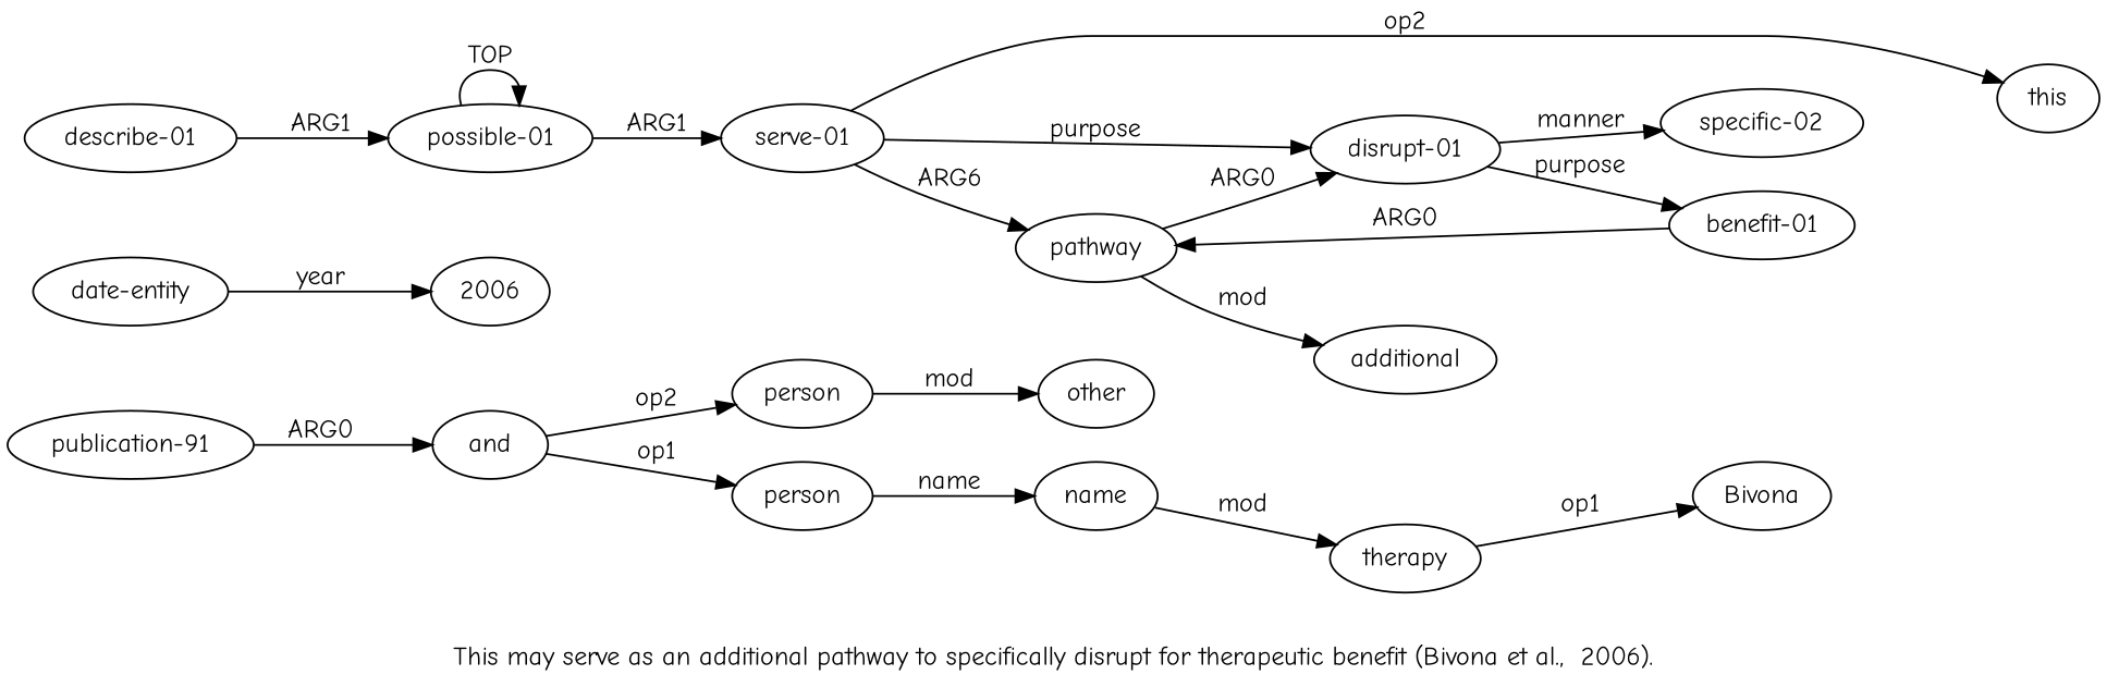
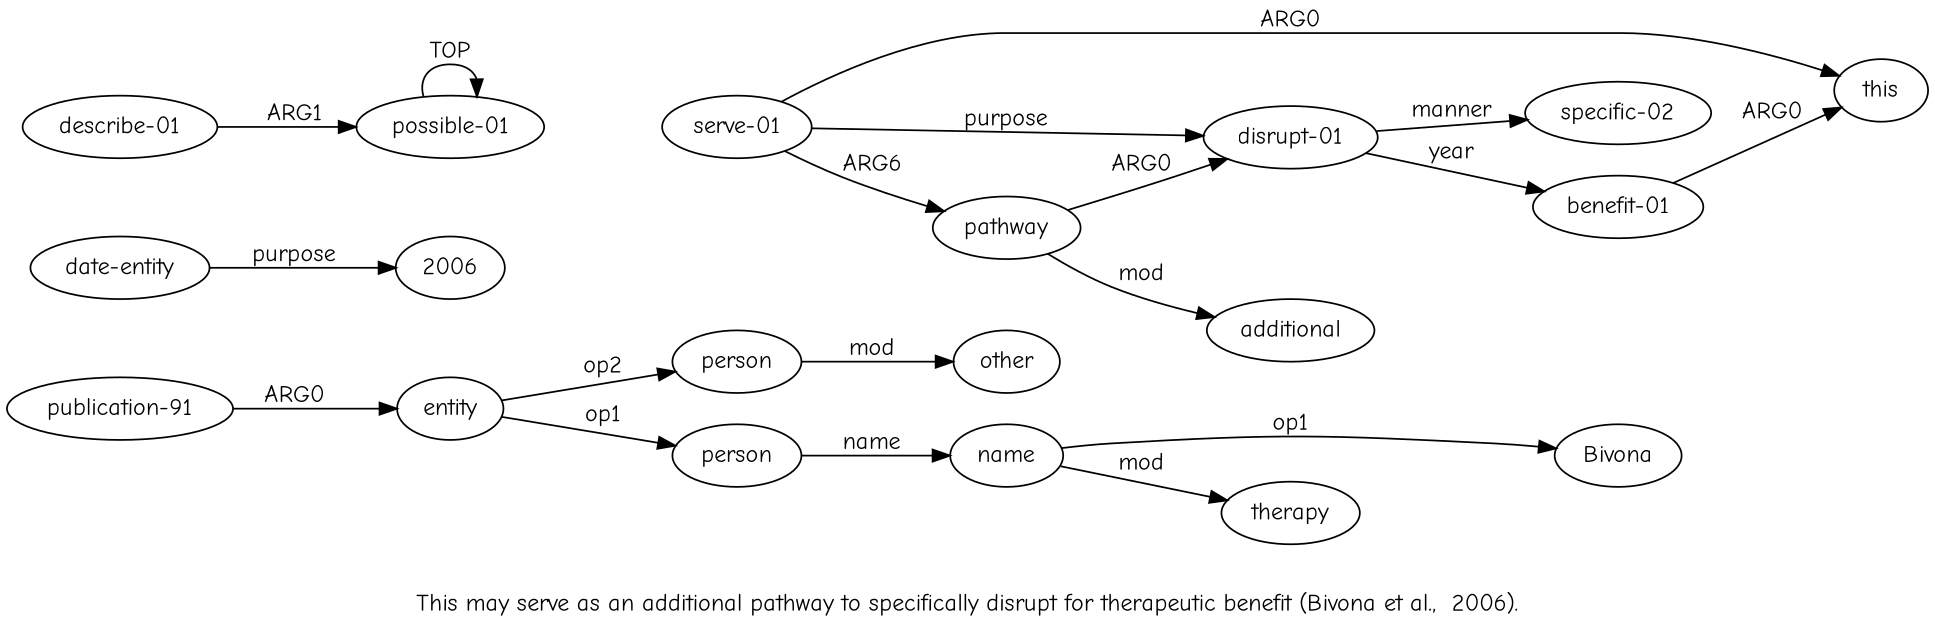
  digraph {
    fontname="Comic Neue"
    label="This may serve as an additional pathway to specifically disrupt for therapeutic benefit (Bivona et al.,  2006)."
    rankdir=LR
    node [color=black fontname="Comic Neue" gold_ind=-1 gold_label=person test_ind=-1 test_label=person]
    edge [color=black fontname="Comic Neue" gold_label=ARG0 test_label=ARG0]
    n1 [gold_ind=15 gold_label=other label=other test_ind=15 test_label=other]
    n2 [gold_ind=14 label=person test_ind=14]
    n3 [gold_ind=16 gold_label="date-entity" label="date-entity" test_ind=16 test_label="date-entity"]
    n4 [gold_label=2006 label=2006 test_label=2006]
-   n5 [gold_ind=11 gold_label=and label=and test_ind=11 test_label=and]
+   n5 [gold_ind=11 gold_label=and label=entity test_ind=11 test_label=and]
    n6 [gold_ind=12 label=person test_ind=12]
    n7 [gold_ind=13 gold_label=name label=name test_ind=13 test_label=name]
    n8 [gold_label=Bivona label=Bivona test_label=Bivona]
    n9 [gold_ind=8 gold_label=therapy label=therapy test_ind=8 test_label=therapy]
    n10 [gold_ind=10 gold_label="publication-91" label="publication-91" test_ind=10 test_label="publication-91"]
    n11 [gold_ind=1 gold_label="serve-01" label="serve-01" test_ind=1 test_label="serve-01"]
    n12 [gold_ind=3 gold_label=pathway label=pathway test_ind=3 test_label=pathway]
    n13 [gold_ind=2 gold_label=this label=this test_ind=2 test_label=this]
    n14 [gold_ind=5 gold_label="disrupt-01" label="disrupt-01" test_ind=5 test_label="disrupt-01"]
    n15 [gold_ind=4 gold_label=additional label=additional test_ind=4 test_label=additional]
    n16 [gold_ind=7 gold_label="benefit-01" label="benefit-01" test_ind=7 test_label="benefit-01"]
    n17 [gold_ind=6 gold_label="specific-02" label="specific-02" test_ind=6 test_label="specific-02"]
    n18 [gold_ind=0 gold_label="possible-01" label="possible-01" test_ind=0 test_label="possible-01"]
    n19 [gold_ind=9 gold_label="describe-01" label="describe-01" test_ind=9 test_label="describe-01"]
    n2 -> n1 [gold_label=mod label=mod test_label=mod]
-   n3 -> n4 [gold_label=year label=year test_label=year]
+   n3 -> n4 [gold_label=year label=purpose test_label=year]
    n5 -> n2 [gold_label=op2 label=op2 test_label=op2]
    n5 -> n6 [gold_label=op1 label=op1 test_label=op1]
    n6 -> n7 [gold_label=name label=name test_label=name]
-   n9 -> n8 [gold_label=op1 label=op1 test_label=op1]
+   n7 -> n8 [gold_label=op1 label=op1 test_label=op1]
    n7 -> n9 [gold_label=mod label=mod test_label=mod]
    n10 -> n5 [label=ARG0]
    n11 -> n12 [gold_label=ARG1 label=ARG6 test_label=ARG1]
-   n11 -> n13 [label=op2]
+   n11 -> n13 [label=ARG0]
    n11 -> n14 [gold_label=purpose label=purpose test_label=purpose]
    n12 -> n14 [label=ARG0]
    n12 -> n15 [gold_label=mod label=mod test_label=mod]
-   n14 -> n16 [gold_label=purpose label=purpose test_label=purpose]
+   n14 -> n16 [gold_label=purpose label=year test_label=purpose]
    n14 -> n17 [gold_label=manner label=manner test_label=manner]
-   n16 -> n12 [label=ARG0]
-   n18 -> n11 [gold_label=ARG1 label=ARG1 test_label=ARG1]
+   n16 -> n13 [label=ARG0]
    n18 -> n18 [gold_label=TOP label=TOP test_label=TOP]
    n19 -> n18 [gold_label=ARG1 label=ARG1 test_label=ARG1]
  }
